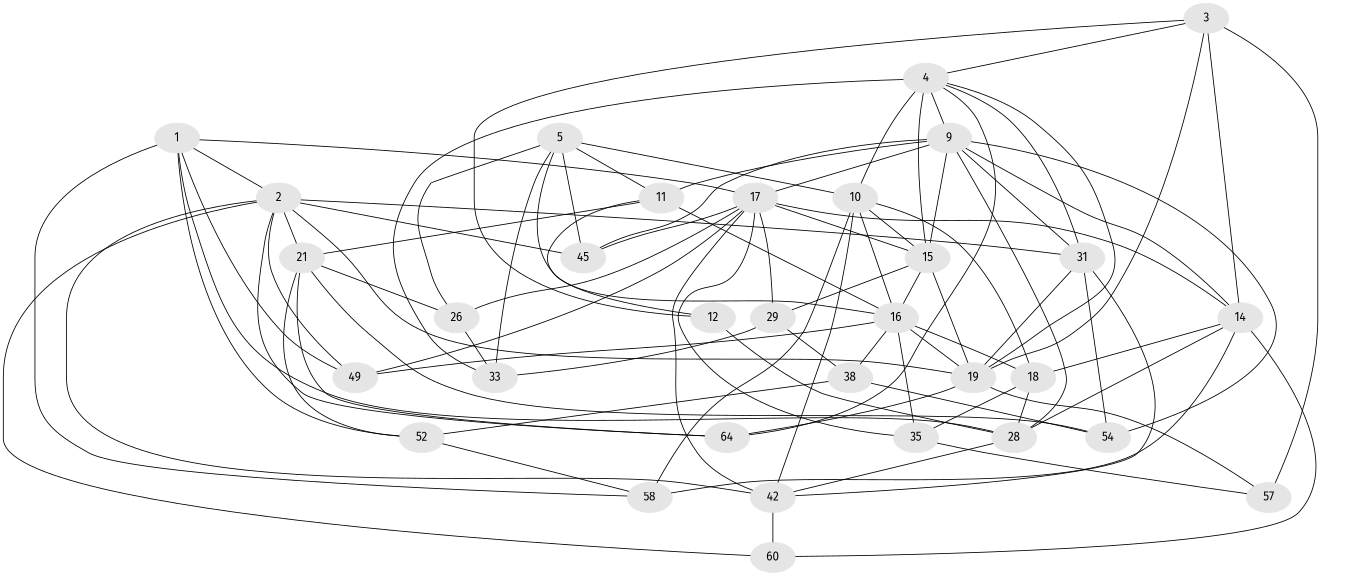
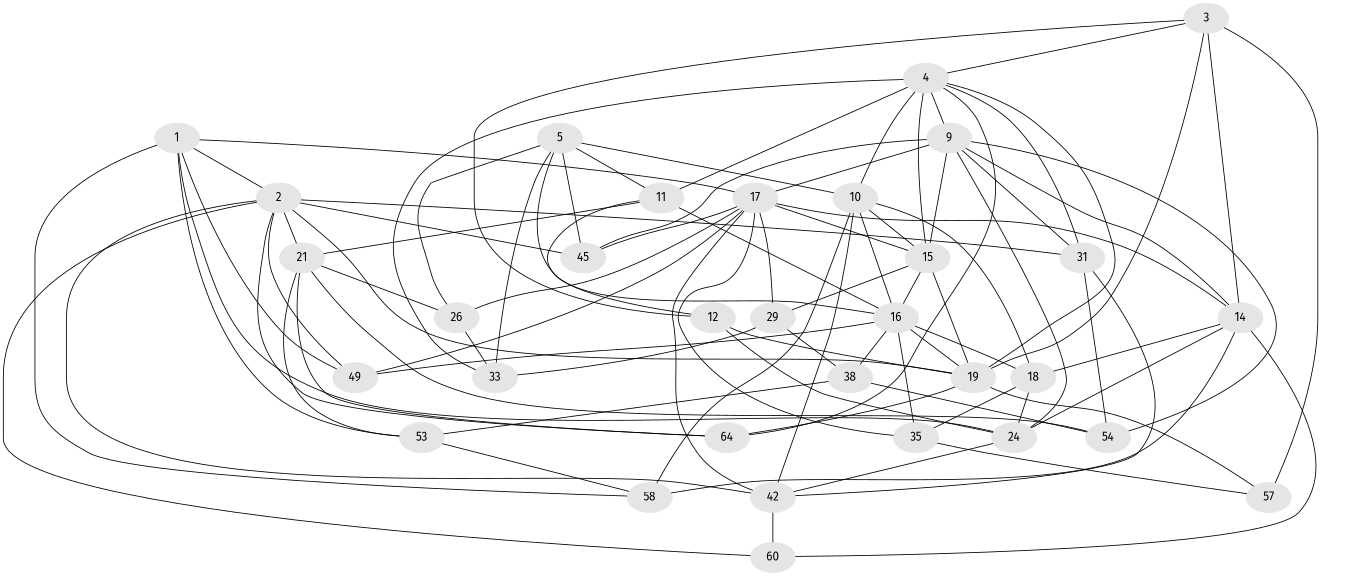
  graph {
    fontname="Fira Sans"
    node [color=gray90 fontname="Fira Sans" style=filled]
    edge [fontname="Fira Sans"]
    1 [super="+24"]
    2 [super="+30+7"]
    n3 [label=17 super="+31+32"]
-   28 [super="+55"]
+   28 [super="+55" label=24]
    49
-   52
+   52 [label=53]
    58 [super="+62"]
    19 [super="+45+44"]
    21 [super="+65"]
    n10 [label=45]
    n11 [label=31 super="+48+43"]
    42 [super="+56"]
    60
    64
    14 [super="+61+25"]
    15 [super="+59+51"]
    26
    29
    35
    57
    54
    3 [super="+8"]
    4 [super="+17+22"]
    12
    9 [super="+34"]
    10 [super="+20"]
    33
    18 [super="+23"]
    11 [super="+53"]
    16 [super="+36+27"]
    5 [super="+6"]
    38
    1 -- 2
    1 -- n3
    1 -- 28
    1 -- 49
    1 -- 52
    1 -- 58
    2 -- 49
    2 -- 19
    2 -- 21
    2 -- n10
    2 -- n11 [weight=2]
    2 -- 42
    2 -- 60
    2 -- 64
    n3 -- 49
    n3 -- n10
    n3 -- 42
    n3 -- 14
    n3 -- 15
    n3 -- 26
    n3 -- 29
    n3 -- 35
    28 -- 42
    52 -- 58
    19 -- 64
    19 -- 57
    21 -- 52
    21 -- 64
    21 -- 26
    21 -- 54
    n11 -- 42
    n11 -- 54
    42 -- 60
    14 -- 28
    14 -- 58
    14 -- 60
    14 -- 18
    15 -- 19
    15 -- 29
    15 -- 16
    26 -- 33
    29 -- 33
    29 -- 38
    35 -- 57
    3 -- 19 [weight=2]
    3 -- 14
    3 -- 57
    3 -- 4
    3 -- 12
    4 -- 19
    4 -- n11
    4 -- 64
    4 -- 15
    4 -- 9
    4 -- 10
    4 -- 33
    12 -- 28
-   n11 -- 19
+   12 -- 19
    9 -- n3
    9 -- 28
    9 -- n10
    9 -- n11
    9 -- 14
    9 -- 15
    9 -- 54
-   9 -- 11 [weight=2]
+   4 -- 11 [weight=2]
    10 -- 58 [weight=2]
    10 -- 42
    10 -- 15
    10 -- 18
    10 -- 16
    18 -- 28
    18 -- 35
    11 -- 21
    11 -- 12
    11 -- 16
    16 -- 49
    16 -- 19 [weight=2]
    16 -- 35
    16 -- 18
    16 -- 38
    5 -- n10
    5 -- 26
    5 -- 10
    5 -- 33
    5 -- 11
    5 -- 16
    38 -- 52
    38 -- 54
  }
